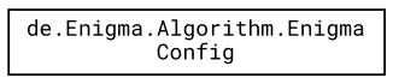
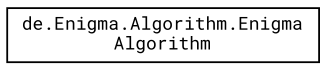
  digraph {
    rankdir=LR
    fontname="Roboto Mono"
-   n1 [color=black fillcolor=white fontname="Roboto Mono" fontsize=10 height=0.2 label="de.Enigma.Algorithm.Enigma\lConfig" shape=record style=filled width=0.4]
+   n1 [color=black fillcolor=white fontname="Roboto Mono" fontsize=10 height=0.2 label="de.Enigma.Algorithm.Enigma\lAlgorithm" shape=record style=filled width=0.4]
  }
